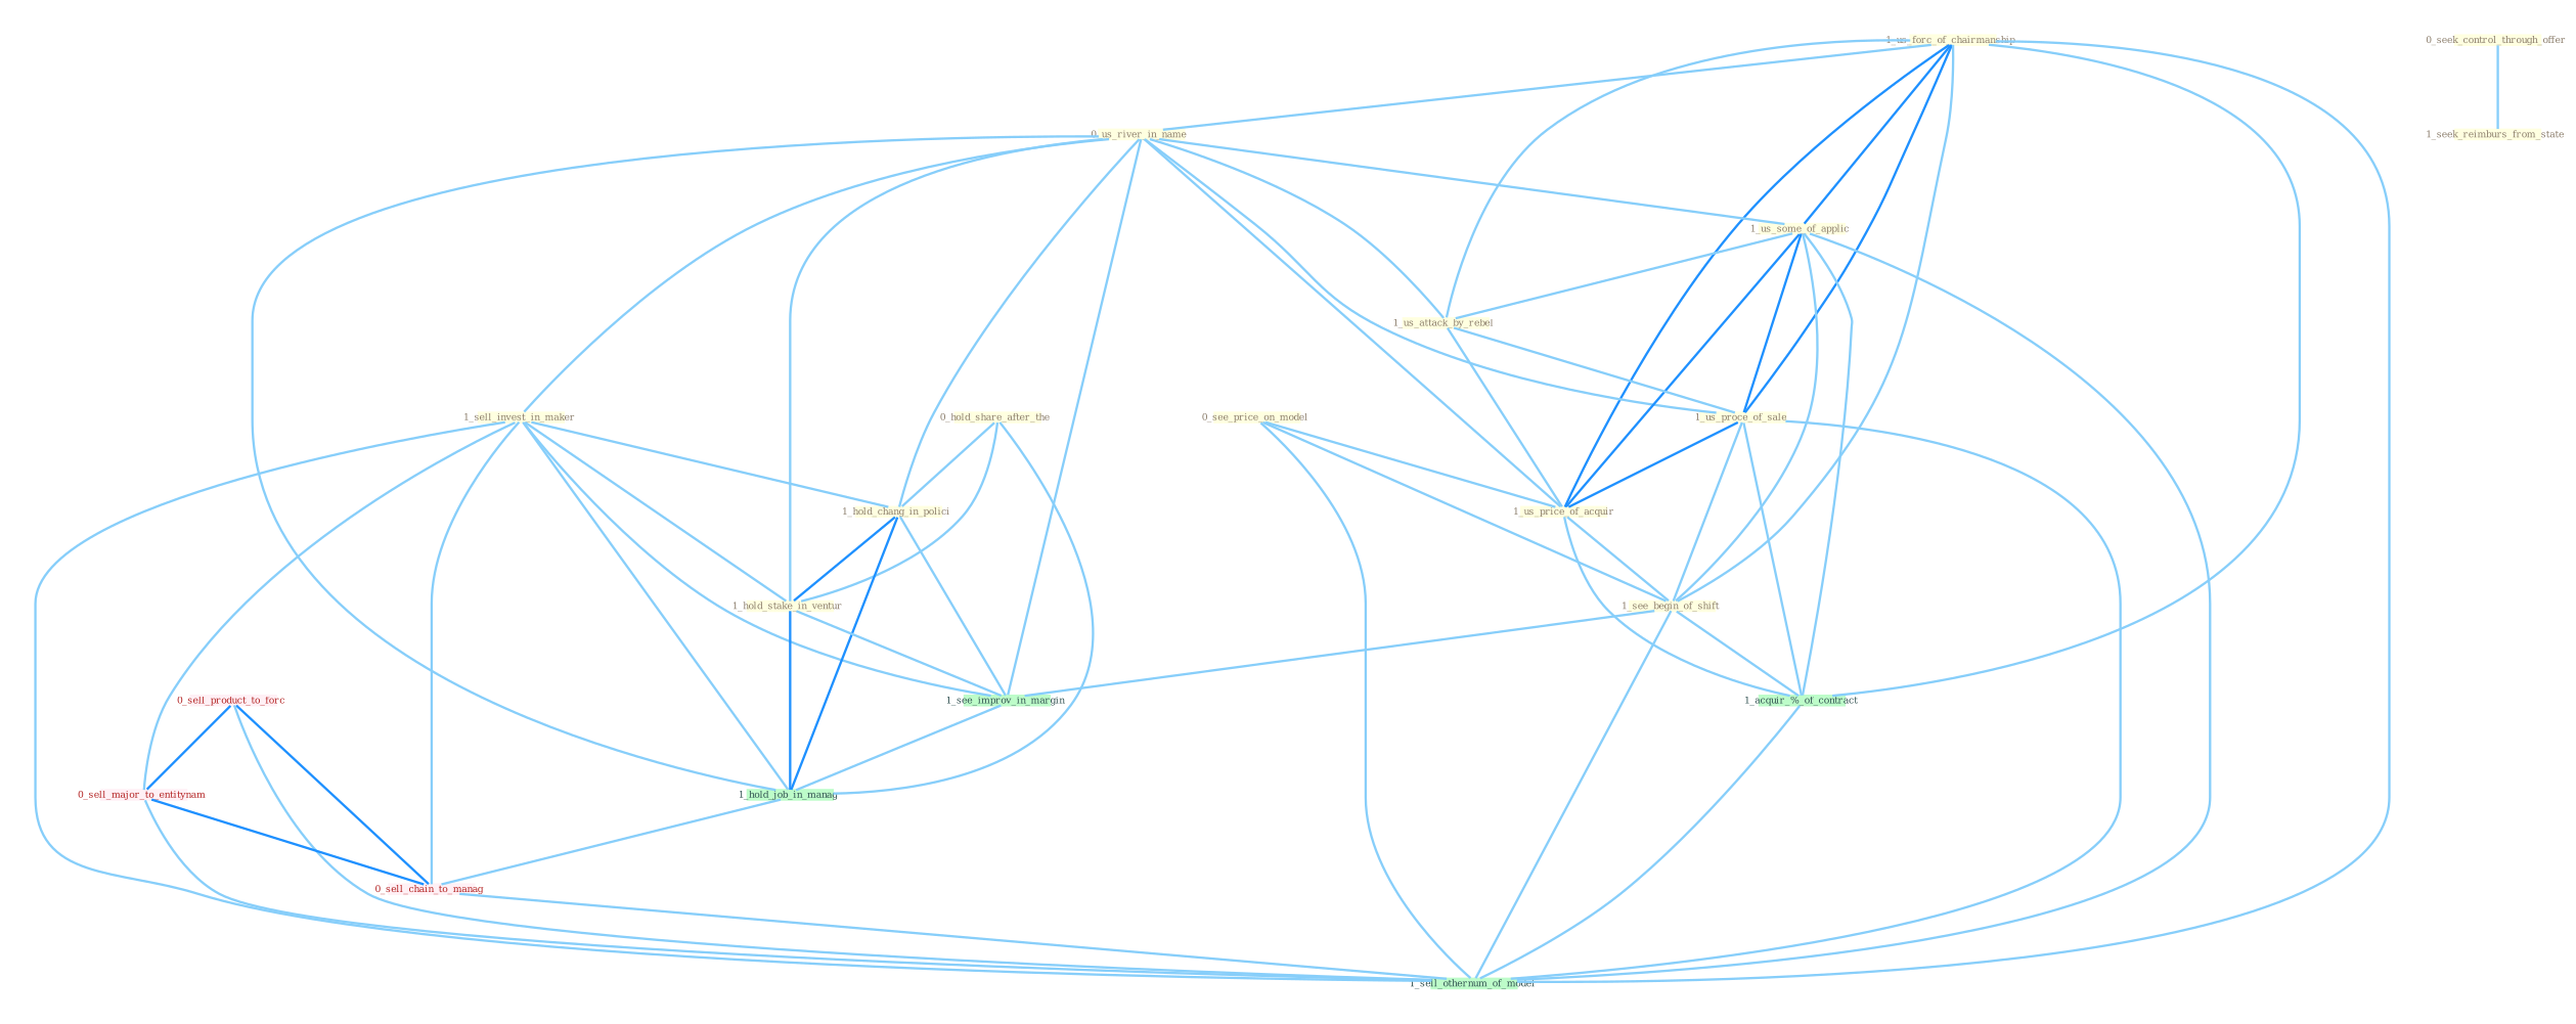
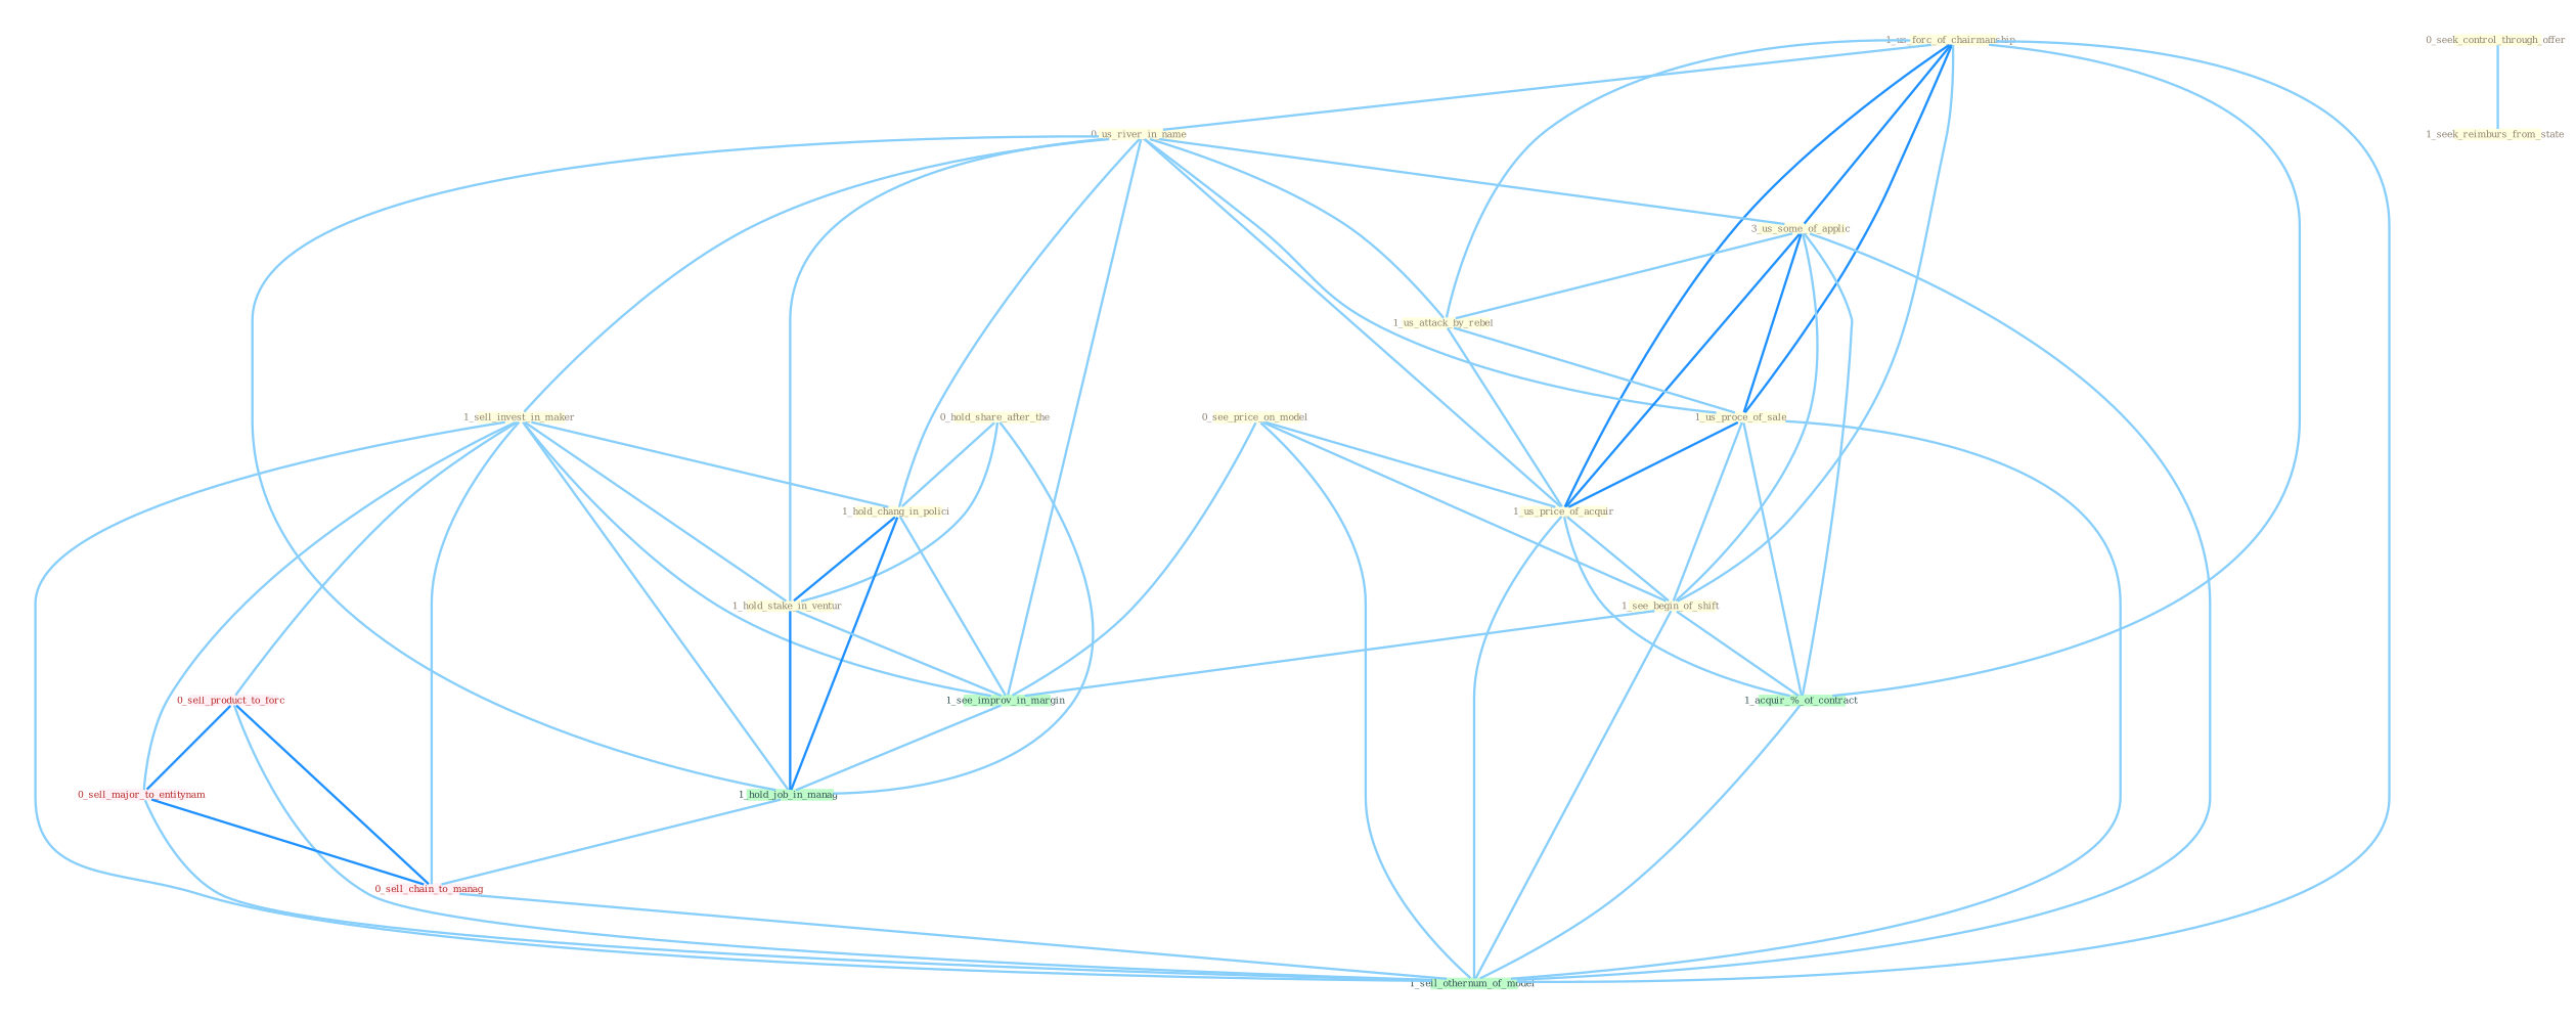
  graph {
    node [color="#ffffe0" fixedsize=true fontcolor="#8b7d6b" fontsize=4 shape=polygon style=filled]
    edge [color="#87cefa" w=1]
    "1_us_forc_of_chairmanship " [height=.06 width=.5]
    "0_see_price_on_model " [height=.06 width=.5]
    "0_seek_control_through_offer " [height=.06 width=.5]
    "0_us_river_in_name " [height=.06 width=.5]
    "1_sell_invest_in_maker " [height=.06 width=.5]
-   "1_us_some_of_applic " [height=.06 width=.5]
+   "1_us_some_of_applic " [height=.06 width=.5 label="3_us_some_of_applic"]
    "1_us_attack_by_rebel " [height=.06 width=.5]
    "1_us_proce_of_sale " [height=.06 width=.5]
    n9 [height=.06 label="1_us_price_of_acquir" width=.5]
    "1_see_begin_of_shift " [height=.06 width=.5]
    "0_hold_share_after_the " [height=.06 width=.5]
    "1_seek_reimburs_from_state " [height=.06 width=.5]
    "1_hold_chang_in_polici " [height=.06 width=.5]
    "1_hold_stake_in_ventur " [height=.06 width=.5]
    "0_sell_product_to_forc " [color="#fff0f5" fontcolor="#b22222" height=.06 width=.5]
    "0_sell_major_to_entitynam " [color="#fff0f5" fontcolor="#b22222" height=.06 width=.5]
    "0_sell_chain_to_manag " [color="#fff0f5" fontcolor="#b22222" height=.06 width=.5]
    n18 [color="#BDFCC9" fontcolor="#2f4f4f" height=.06 label="1_acquir_%_of_contract" width=.5]
    "1_sell_othernum_of_model " [color="#BDFCC9" fontcolor="#2f4f4f" height=.06 width=.5]
    "1_see_improv_in_margin " [color="#BDFCC9" fontcolor="#2f4f4f" height=.06 width=.5]
    "1_hold_job_in_manag " [color="#BDFCC9" fontcolor="#2f4f4f" height=.06 width=.5]
    subgraph sub_1 {
      "1_us_forc_of_chairmanship "
      "0_see_price_on_model "
      "0_seek_control_through_offer "
      "0_us_river_in_name "
      "1_sell_invest_in_maker "
      "1_us_some_of_applic "
      "1_us_attack_by_rebel "
      "1_us_proce_of_sale "
      n9
      "1_see_begin_of_shift "
      "0_hold_share_after_the "
      "1_seek_reimburs_from_state "
      "1_hold_chang_in_polici "
      "1_hold_stake_in_ventur "
    }
    subgraph sub_2 {
      "0_sell_product_to_forc "
      "0_sell_major_to_entitynam "
      "0_sell_chain_to_manag "
    }
    "1_us_forc_of_chairmanship " -- "0_us_river_in_name "
    "1_us_forc_of_chairmanship " -- "1_us_some_of_applic " [color="#1e90ff" w=2]
    "1_us_forc_of_chairmanship " -- "1_us_attack_by_rebel "
    "1_us_forc_of_chairmanship " -- "1_us_proce_of_sale " [color="#1e90ff" w=2]
    "1_us_forc_of_chairmanship " -- n9 [color="#1e90ff" w=2]
    "1_us_forc_of_chairmanship " -- "1_see_begin_of_shift "
    "1_us_forc_of_chairmanship " -- n18
    "1_us_forc_of_chairmanship " -- "1_sell_othernum_of_model "
    "0_see_price_on_model " -- n9
    "0_see_price_on_model " -- "1_see_begin_of_shift "
    "0_see_price_on_model " -- "1_sell_othernum_of_model "
+   "0_see_price_on_model " -- "1_see_improv_in_margin "
    "0_seek_control_through_offer " -- "1_seek_reimburs_from_state "
    "0_us_river_in_name " -- "1_sell_invest_in_maker "
    "0_us_river_in_name " -- "1_us_some_of_applic "
    "0_us_river_in_name " -- "1_us_attack_by_rebel "
    "0_us_river_in_name " -- "1_us_proce_of_sale "
    "0_us_river_in_name " -- n9
    "0_us_river_in_name " -- "1_hold_chang_in_polici "
    "0_us_river_in_name " -- "1_hold_stake_in_ventur "
    "0_us_river_in_name " -- "1_see_improv_in_margin "
    "0_us_river_in_name " -- "1_hold_job_in_manag "
    "1_sell_invest_in_maker " -- "1_hold_chang_in_polici "
    "1_sell_invest_in_maker " -- "1_hold_stake_in_ventur "
+   "1_sell_invest_in_maker " -- "0_sell_product_to_forc "
    "1_sell_invest_in_maker " -- "0_sell_major_to_entitynam "
    "1_sell_invest_in_maker " -- "0_sell_chain_to_manag "
    "1_sell_invest_in_maker " -- "1_sell_othernum_of_model "
    "1_sell_invest_in_maker " -- "1_see_improv_in_margin "
    "1_sell_invest_in_maker " -- "1_hold_job_in_manag "
    "1_us_some_of_applic " -- "1_us_attack_by_rebel "
    "1_us_some_of_applic " -- "1_us_proce_of_sale " [color="#1e90ff" w=2]
    "1_us_some_of_applic " -- n9 [color="#1e90ff" w=2]
    "1_us_some_of_applic " -- "1_see_begin_of_shift "
    "1_us_some_of_applic " -- n18
    "1_us_some_of_applic " -- "1_sell_othernum_of_model "
    "1_us_attack_by_rebel " -- "1_us_proce_of_sale "
    "1_us_attack_by_rebel " -- n9
    "1_us_proce_of_sale " -- n9 [color="#1e90ff" w=2]
    "1_us_proce_of_sale " -- "1_see_begin_of_shift "
    "1_us_proce_of_sale " -- n18
    "1_us_proce_of_sale " -- "1_sell_othernum_of_model "
    n9 -- "1_see_begin_of_shift "
    n9 -- n18
+   n9 -- "1_sell_othernum_of_model "
    "1_see_begin_of_shift " -- n18
    "1_see_begin_of_shift " -- "1_sell_othernum_of_model "
    "1_see_begin_of_shift " -- "1_see_improv_in_margin "
    "0_hold_share_after_the " -- "1_hold_chang_in_polici "
    "0_hold_share_after_the " -- "1_hold_stake_in_ventur "
    "0_hold_share_after_the " -- "1_hold_job_in_manag "
    "1_hold_chang_in_polici " -- "1_hold_stake_in_ventur " [color="#1e90ff" w=2]
    "1_hold_chang_in_polici " -- "1_see_improv_in_margin "
    "1_hold_chang_in_polici " -- "1_hold_job_in_manag " [color="#1e90ff" w=2]
    "1_hold_stake_in_ventur " -- "1_see_improv_in_margin "
    "1_hold_stake_in_ventur " -- "1_hold_job_in_manag " [color="#1e90ff" w=2]
    "0_sell_product_to_forc " -- "0_sell_major_to_entitynam " [color="#1e90ff" w=2]
    "0_sell_product_to_forc " -- "0_sell_chain_to_manag " [color="#1e90ff" w=2]
    "0_sell_product_to_forc " -- "1_sell_othernum_of_model "
    "0_sell_major_to_entitynam " -- "0_sell_chain_to_manag " [color="#1e90ff" w=2]
    "0_sell_major_to_entitynam " -- "1_sell_othernum_of_model "
    "0_sell_chain_to_manag " -- "1_sell_othernum_of_model "
    n18 -- "1_sell_othernum_of_model "
    "1_see_improv_in_margin " -- "1_hold_job_in_manag "
    "1_hold_job_in_manag " -- "0_sell_chain_to_manag "
  }
